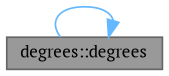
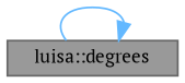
  digraph {
    rankdir=LR
    fontname="PT Serif"
-   n1 [color=gray40 fillcolor=grey60 fontcolor=black fontname="PT Serif" fontsize=10 height=0.2 label="degrees::degrees" shape=box style=filled width=0.4]
+   n1 [color=gray40 fillcolor=grey60 fontcolor=black fontname="PT Serif" fontsize=10 height=0.2 label="luisa::degrees" shape=box style=filled width=0.4]
    n1 -> n1 [color=steelblue1 fontname="PT Serif" fontsize=10 labelfontname=Helvetica labelfontsize=10 style=solid]
  }
